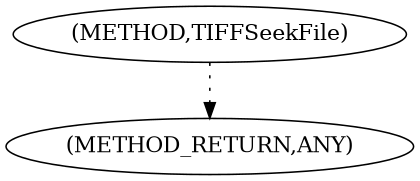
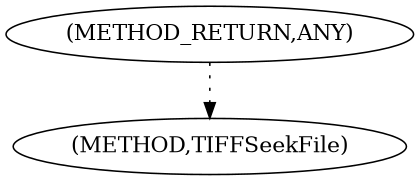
  digraph {
    n1 [label=<(METHOD,TIFFSeekFile)>]
    n2 [label=<(METHOD_RETURN,ANY)>]
-   n1 -> n2 [style=dotted]
+   n2 -> n1 [style=dotted]
  }
